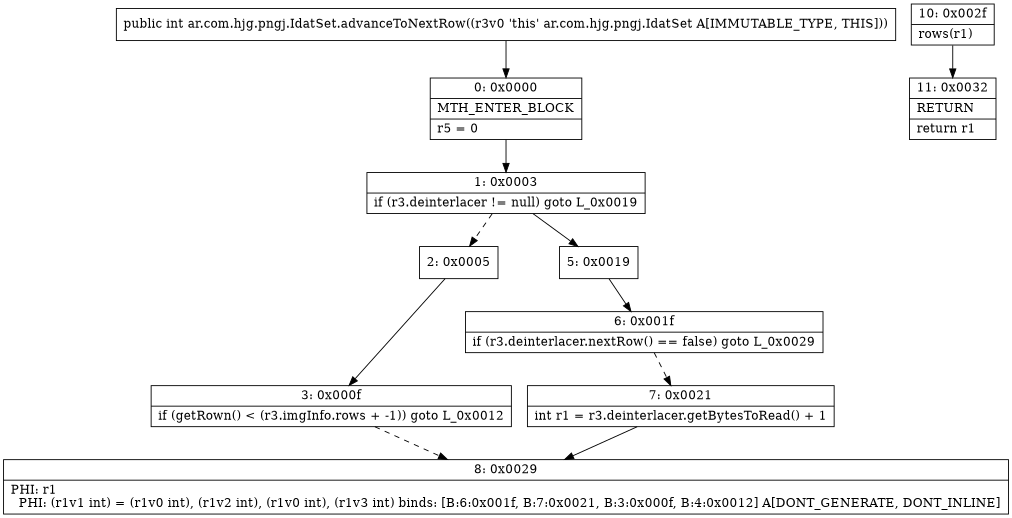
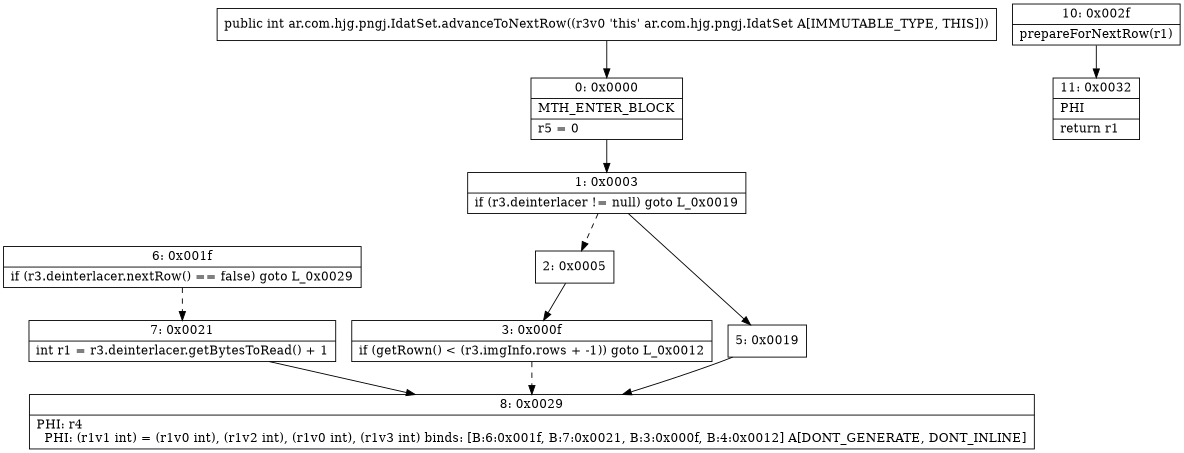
  digraph {
    node [shape=record]
    n1 [label="{0\:\ 0x0000|MTH_ENTER_BLOCK\l|r5 = 0\l}"]
    n2 [label="{1\:\ 0x0003|if (r3.deinterlacer != null) goto L_0x0019\l}"]
    n3 [label="{2\:\ 0x0005}"]
    n4 [label="{5\:\ 0x0019}"]
    n5 [label="{3\:\ 0x000f|if (getRown() \< (r3.imgInfo.rows + \-1)) goto L_0x0012\l}"]
    n6 [label="{6\:\ 0x001f|if (r3.deinterlacer.nextRow() == false) goto L_0x0029\l}"]
-   n7 [label="{8\:\ 0x0029|PHI: r1 \l  PHI: (r1v1 int) = (r1v0 int), (r1v2 int), (r1v0 int), (r1v3 int) binds: [B:6:0x001f, B:7:0x0021, B:3:0x000f, B:4:0x0012] A[DONT_GENERATE, DONT_INLINE]\l}"]
+   n7 [label="{8\:\ 0x0029|PHI: r4 \l  PHI: (r1v1 int) = (r1v0 int), (r1v2 int), (r1v0 int), (r1v3 int) binds: [B:6:0x001f, B:7:0x0021, B:3:0x000f, B:4:0x0012] A[DONT_GENERATE, DONT_INLINE]\l}"]
    n8 [label="{7\:\ 0x0021|int r1 = r3.deinterlacer.getBytesToRead() + 1\l}"]
-   n9 [label="{10\:\ 0x002f|rows(r1)\l}"]
-   n10 [label="{11\:\ 0x0032|RETURN\l|return r1\l}"]
+   n9 [label="{10\:\ 0x002f|prepareForNextRow(r1)\l}"]
+   n10 [label="{11\:\ 0x0032|PHI\l|return r1\l}"]
    n11 [label="{public int ar.com.hjg.pngj.IdatSet.advanceToNextRow((r3v0 'this' ar.com.hjg.pngj.IdatSet A[IMMUTABLE_TYPE, THIS])) }"]
    n1 -> n2
    n2 -> n3 [style=dashed]
    n2 -> n4
    n3 -> n5
-   n4 -> n6
+   n4 -> n7
    n5 -> n7 [style=dashed]
    n6 -> n8 [style=dashed]
    n8 -> n7
    n9 -> n10
    n11 -> n1
  }
